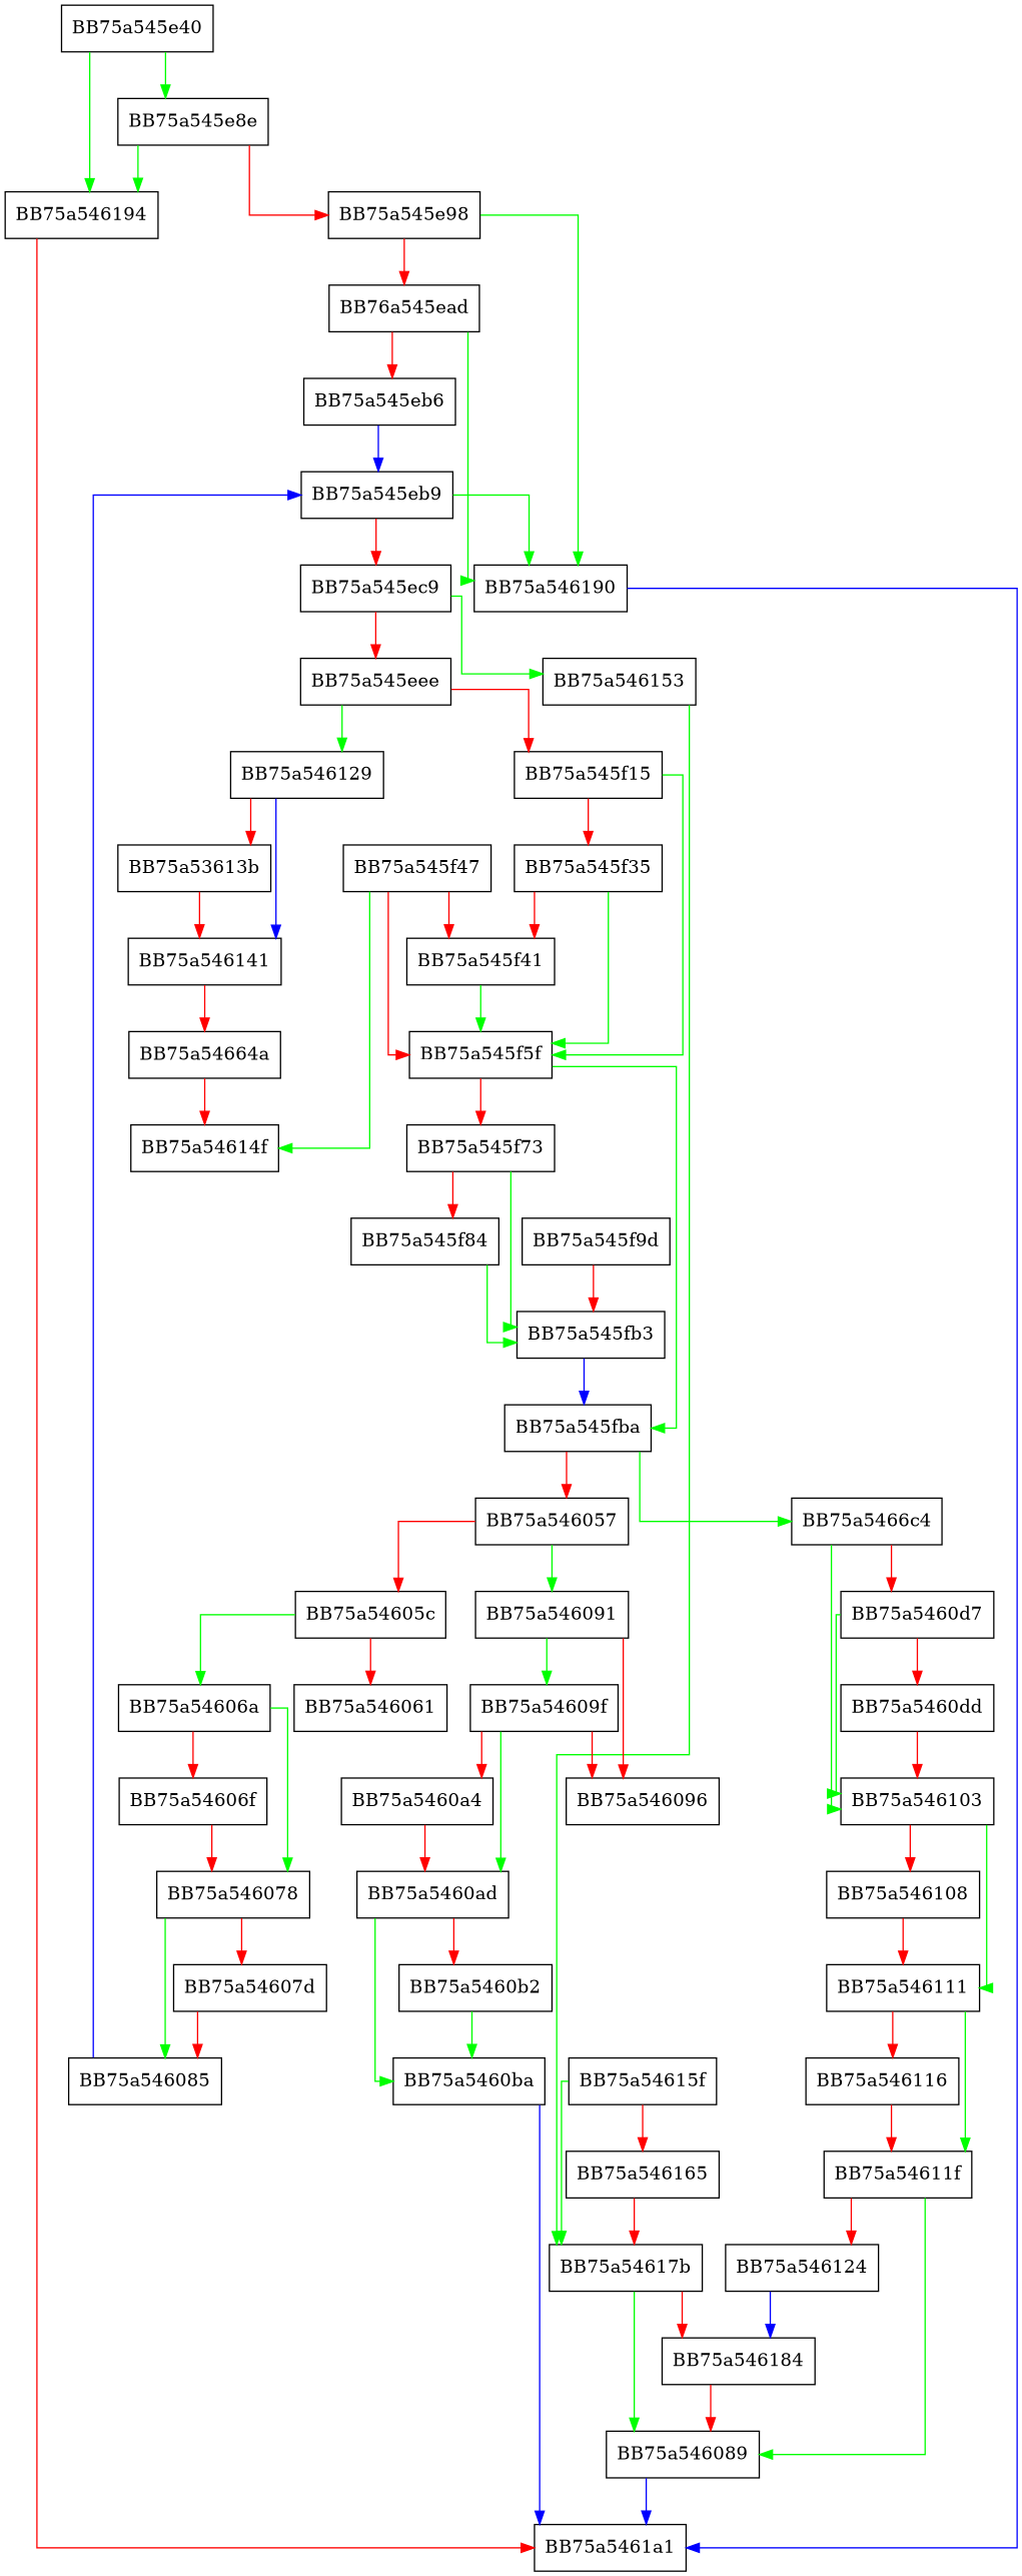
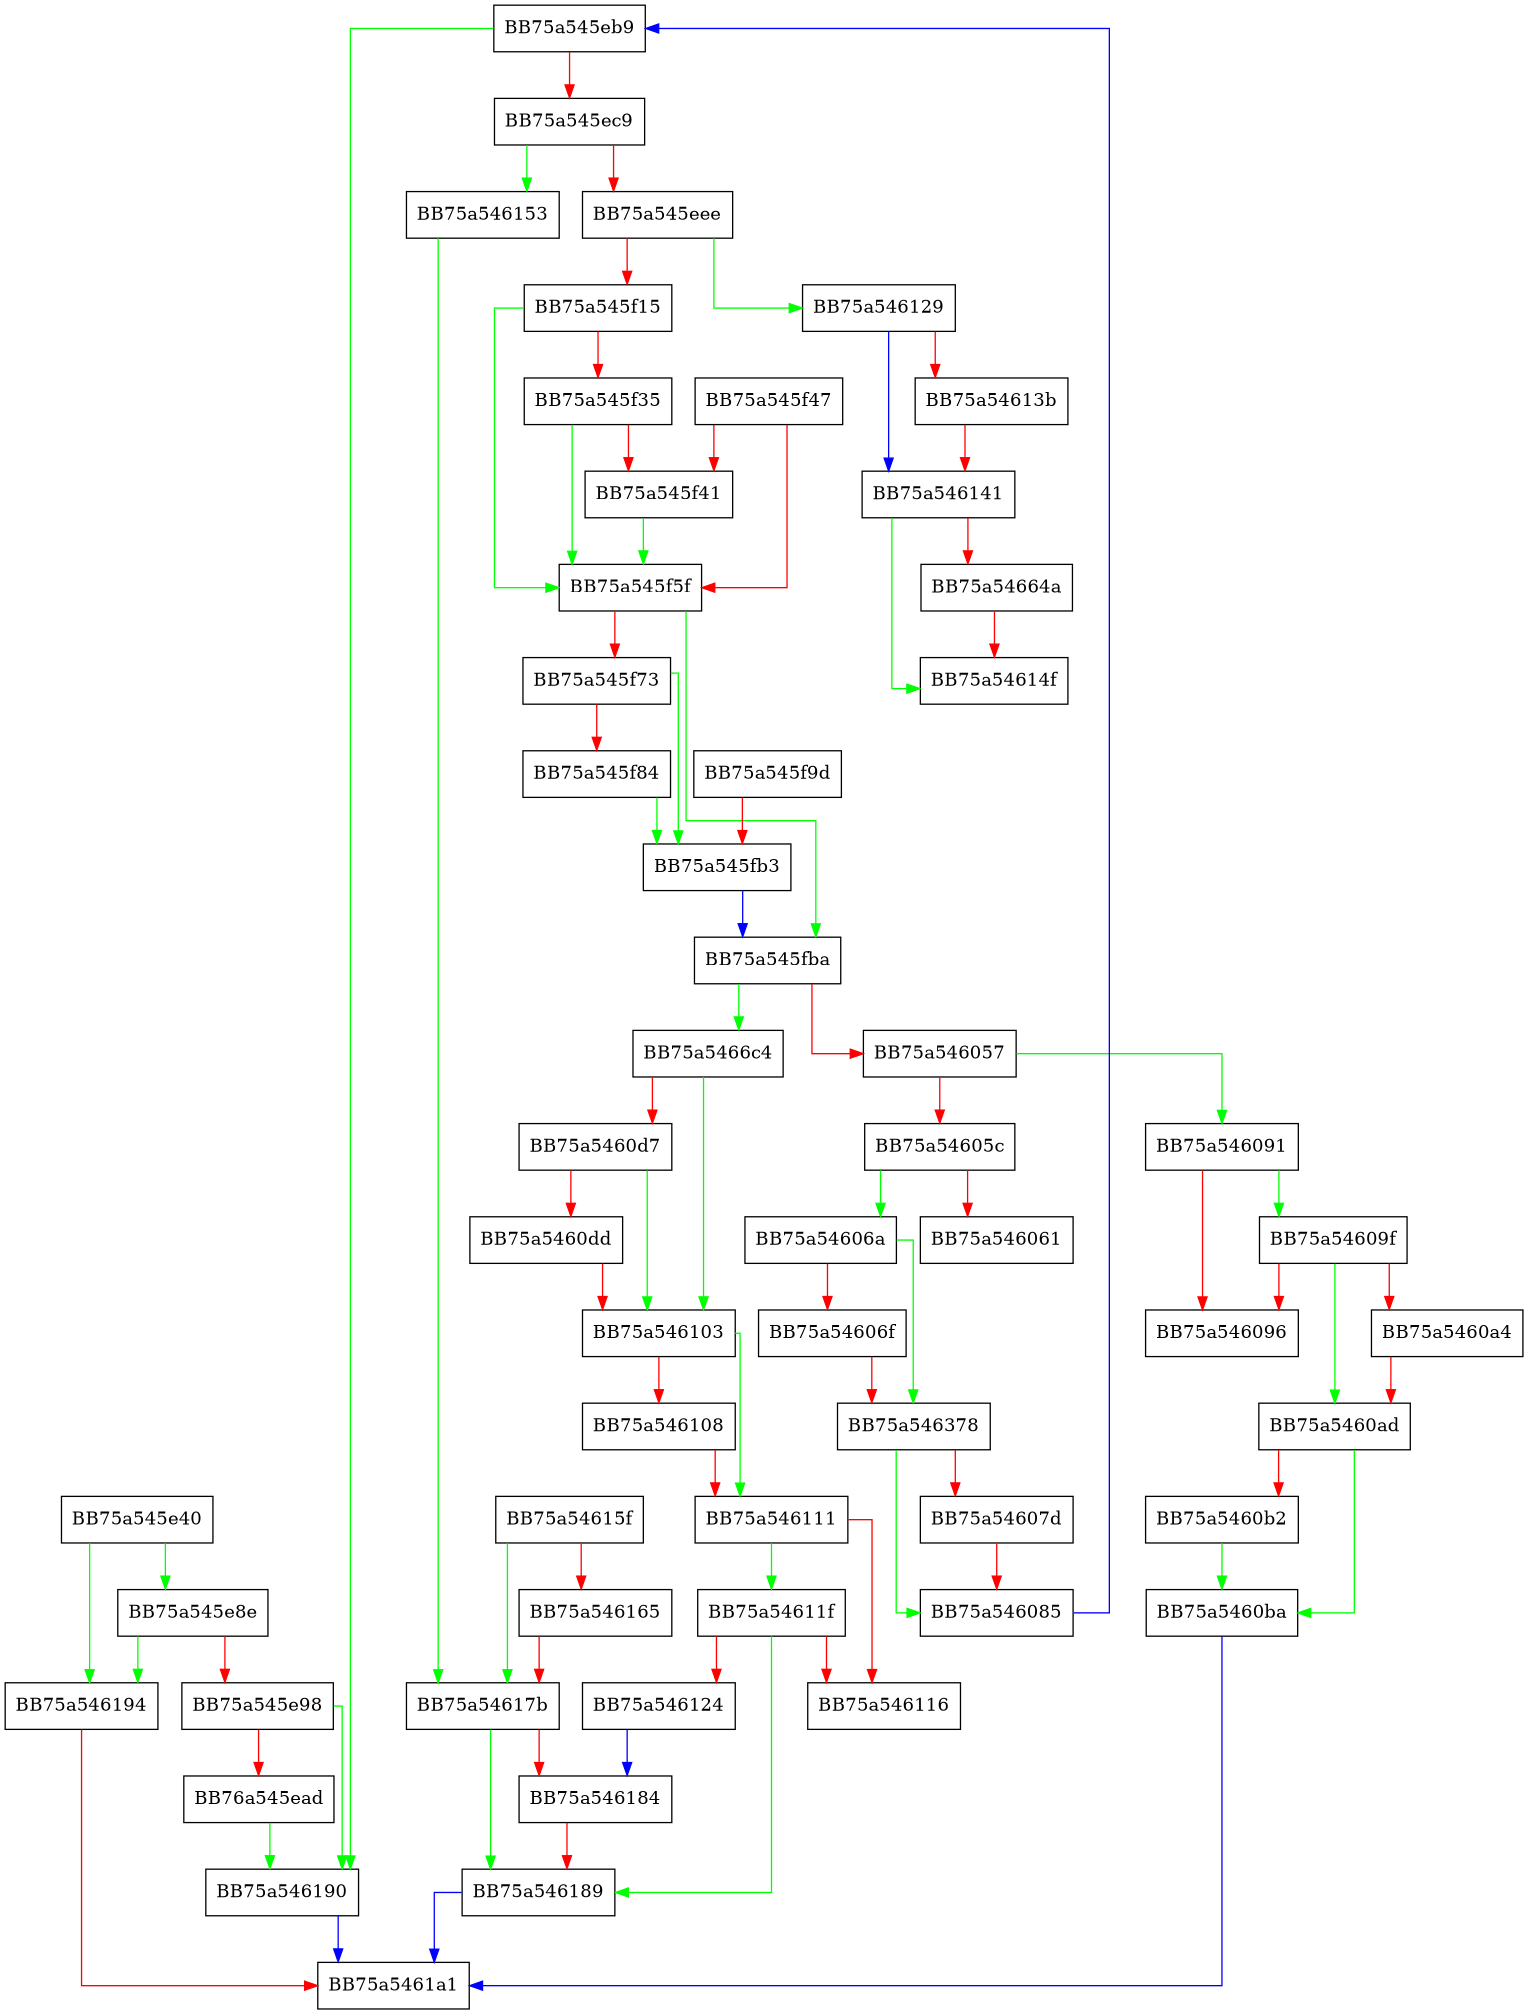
  digraph {
    splines=ortho
    node [shape=box]
    edge [color=red]
    BB75a545e40
    BB75a546194
    BB75a545e8e
    BB75a5461a1
    BB75a545e98
    BB75a546190
    n7 [label=BB76a545ead]
-   BB75a545eb6
    BB75a545eb9
    BB75a545ec9
    BB75a546153
    BB75a545eee
    BB75a54617b
    BB75a546129
    BB75a545f15
-   BB75a546189 [label=BB75a546089]
+   BB75a546189
    BB75a546184
    BB75a54615f
    BB75a546165
    BB75a546141
-   BB75a54613b [label=BB75a53613b]
+   BB75a54613b
    BB75a545f5f
    BB75a545f35
    BB75a54614f
    n25 [label=BB75a54664a]
    BB75a545fba
    BB75a545f73
    BB75a545f41
    n29 [label=BB75a5466c4]
    BB75a546057
    BB75a545fb3
    BB75a545f84
    BB75a545f47
    BB75a546103
    BB75a5460d7
    BB75a546091
    BB75a54605c
    BB75a545f9d
    BB75a546111
    BB75a546108
    BB75a5460dd
    BB75a54609f
    BB75a546096
    BB75a54606a
    BB75a546061
    BB75a5460ad
    BB75a5460a4
-   BB75a546078
+   BB75a546078 [label=BB75a546378]
    BB75a54606f
    BB75a546085
    BB75a54607d
    BB75a5460ba
    BB75a5460b2
    BB75a54611f
    BB75a546116
    BB75a546124
    BB75a545e40 -> BB75a546194 [color=green]
    BB75a545e40 -> BB75a545e8e [color=green]
    BB75a546194 -> BB75a5461a1
    BB75a545e8e -> BB75a546194 [color=green]
    BB75a545e8e -> BB75a545e98
    BB75a545e98 -> BB75a546190 [color=green]
    BB75a545e98 -> n7
    BB75a546190 -> BB75a5461a1 [color=blue]
    n7 -> BB75a546190 [color=green]
-   n7 -> BB75a545eb6
-   BB75a545eb6 -> BB75a545eb9 [color=blue]
    BB75a545eb9 -> BB75a546190 [color=green]
    BB75a545eb9 -> BB75a545ec9
    BB75a545ec9 -> BB75a546153 [color=green]
    BB75a545ec9 -> BB75a545eee
    BB75a546153 -> BB75a54617b [color=green]
    BB75a545eee -> BB75a546129 [color=green]
    BB75a545eee -> BB75a545f15
    BB75a54617b -> BB75a546189 [color=green]
    BB75a54617b -> BB75a546184
    BB75a546129 -> BB75a546141 [color=blue]
    BB75a546129 -> BB75a54613b
    BB75a545f15 -> BB75a545f5f [color=green]
    BB75a545f15 -> BB75a545f35
    BB75a546189 -> BB75a5461a1 [color=blue]
    BB75a546184 -> BB75a546189
    BB75a54615f -> BB75a54617b [color=green]
    BB75a54615f -> BB75a546165
    BB75a546165 -> BB75a54617b
-   BB75a545f47 -> BB75a54614f [color=green]
+   BB75a546141 -> BB75a54614f [color=green]
    BB75a546141 -> n25
    BB75a54613b -> BB75a546141
    BB75a545f5f -> BB75a545fba [color=green]
    BB75a545f5f -> BB75a545f73
    BB75a545f35 -> BB75a545f5f [color=green]
    BB75a545f35 -> BB75a545f41
    n25 -> BB75a54614f
    BB75a545fba -> n29 [color=green]
    BB75a545fba -> BB75a546057
    BB75a545f73 -> BB75a545fb3 [color=green]
    BB75a545f73 -> BB75a545f84
    BB75a545f41 -> BB75a545f5f [color=green]
    n29 -> BB75a546103 [color=green]
    n29 -> BB75a5460d7
    BB75a546057 -> BB75a546091 [color=green]
    BB75a546057 -> BB75a54605c
    BB75a545fb3 -> BB75a545fba [color=blue]
    BB75a545f84 -> BB75a545fb3 [color=green]
    BB75a545f47 -> BB75a545f5f
    BB75a545f47 -> BB75a545f41
    BB75a546103 -> BB75a546111 [color=green]
    BB75a546103 -> BB75a546108
    BB75a5460d7 -> BB75a546103 [color=green]
    BB75a5460d7 -> BB75a5460dd
    BB75a546091 -> BB75a54609f [color=green]
    BB75a546091 -> BB75a546096
    BB75a54605c -> BB75a54606a [color=green]
    BB75a54605c -> BB75a546061
    BB75a545f9d -> BB75a545fb3
    BB75a546111 -> BB75a54611f [color=green]
    BB75a546111 -> BB75a546116
    BB75a546108 -> BB75a546111
    BB75a5460dd -> BB75a546103
    BB75a54609f -> BB75a546096
    BB75a54609f -> BB75a5460ad [color=green]
    BB75a54609f -> BB75a5460a4
    BB75a54606a -> BB75a546078 [color=green]
    BB75a54606a -> BB75a54606f
    BB75a5460ad -> BB75a5460ba [color=green]
    BB75a5460ad -> BB75a5460b2
    BB75a5460a4 -> BB75a5460ad
    BB75a546078 -> BB75a546085 [color=green]
    BB75a546078 -> BB75a54607d
    BB75a54606f -> BB75a546078
    BB75a546085 -> BB75a545eb9 [color=blue]
    BB75a54607d -> BB75a546085
    BB75a5460ba -> BB75a5461a1 [color=blue]
    BB75a5460b2 -> BB75a5460ba [color=green]
    BB75a54611f -> BB75a546189 [color=green]
    BB75a54611f -> BB75a546124
-   BB75a546116 -> BB75a54611f
+   BB75a54611f -> BB75a546116
    BB75a546124 -> BB75a546184 [color=blue]
  }
